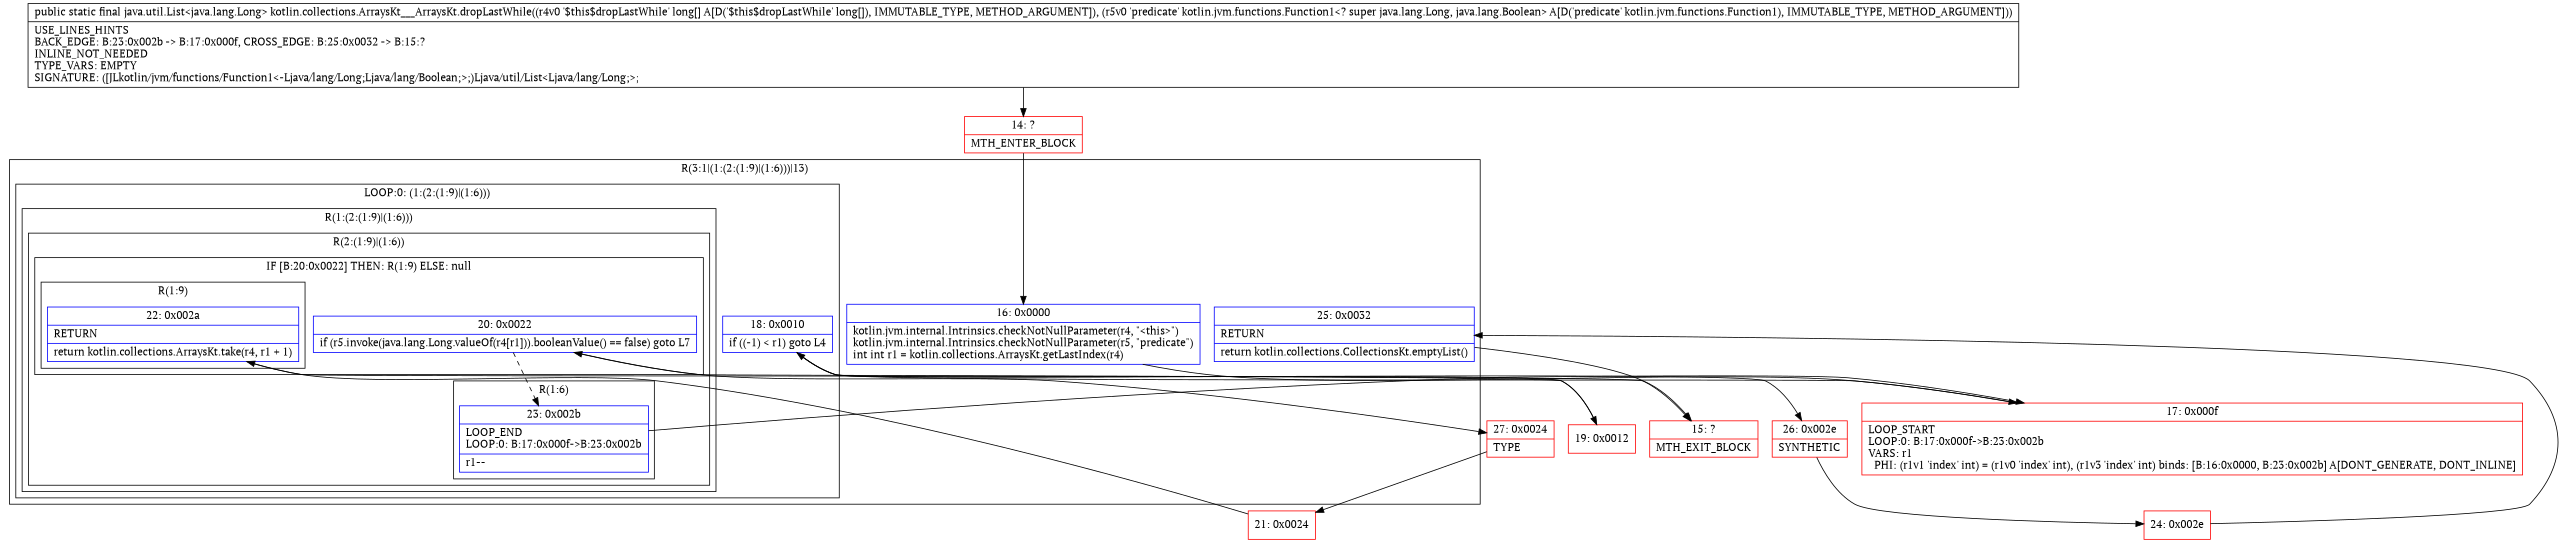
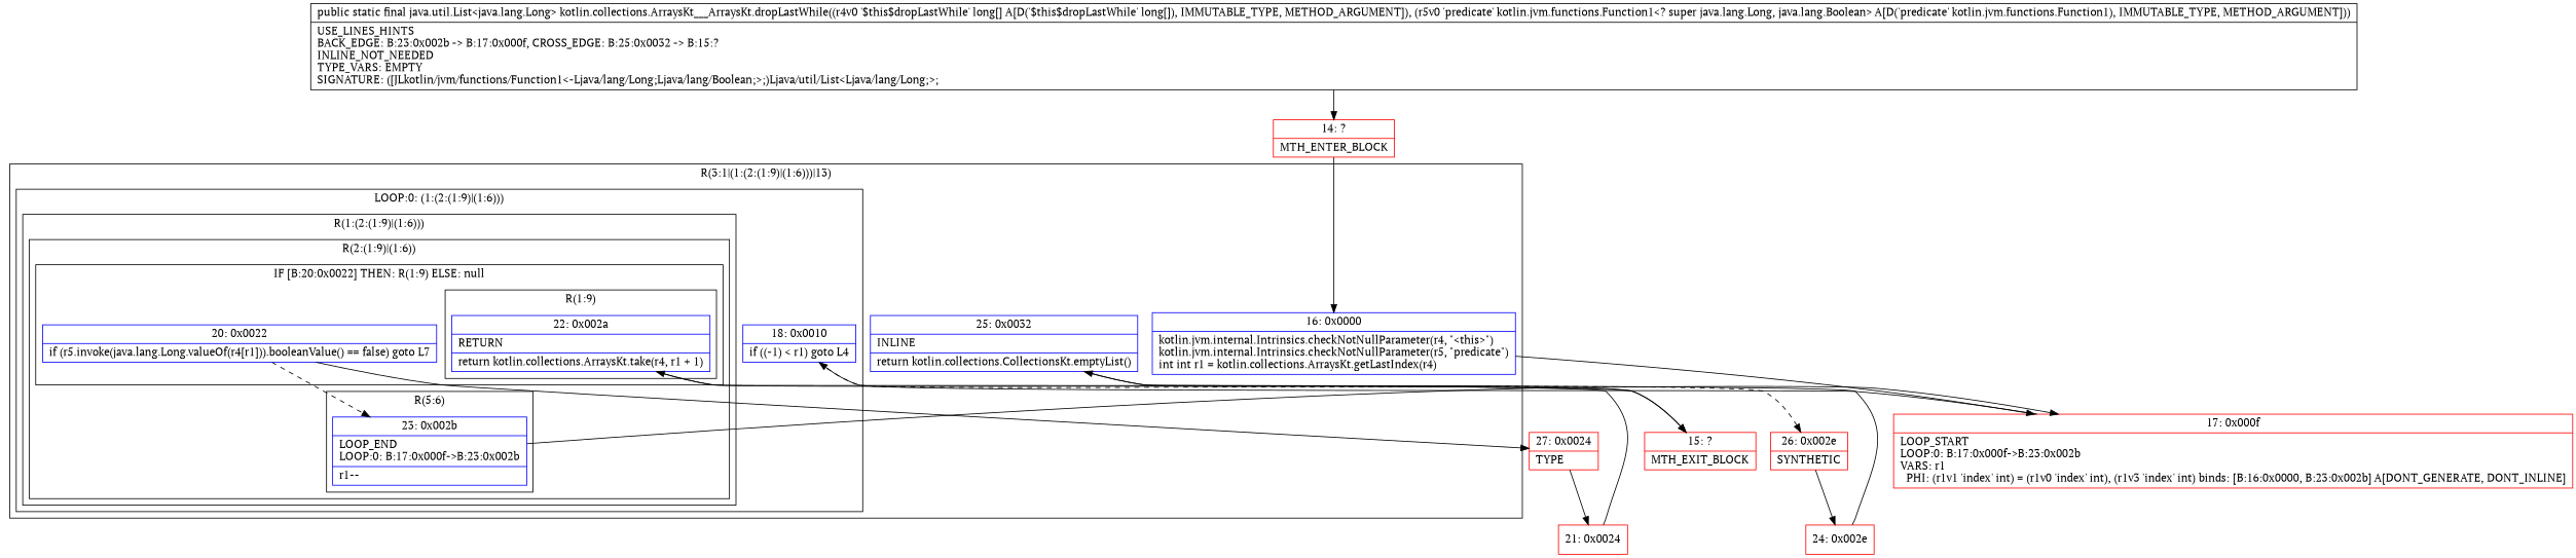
  digraph {
    fontname="PT Serif"
    node [color=red fontname="PT Serif" shape=record]
    edge [fontname="PT Serif"]
    n1 [color=blue label="{22\:\ 0x002a|RETURN\l|return kotlin.collections.ArraysKt.take(r4, r1 + 1)\l}"]
    n2 [color=blue label="{20\:\ 0x0022|if (r5.invoke(java.lang.Long.valueOf(r4[r1])).booleanValue() == false) goto L7\l}"]
    n3 [color=blue label="{23\:\ 0x002b|LOOP_END\lLOOP:0: B:17:0x000f\-\>B:23:0x002b\l|r1\-\-\l}"]
    n4 [color=blue label="{18\:\ 0x0010|if ((\-1) \< r1) goto L4\l}"]
    n5 [color=blue label="{16\:\ 0x0000|kotlin.jvm.internal.Intrinsics.checkNotNullParameter(r4, \"\<this\>\")\lkotlin.jvm.internal.Intrinsics.checkNotNullParameter(r5, \"predicate\")\lint int r1 = kotlin.collections.ArraysKt.getLastIndex(r4)\l}"]
-   n6 [color=blue label="{25\:\ 0x0032|RETURN\l|return kotlin.collections.CollectionsKt.emptyList()\l}"]
+   n6 [color=blue label="{25\:\ 0x0032|INLINE\l|return kotlin.collections.CollectionsKt.emptyList()\l}"]
    n7 [label="{15\:\ ?|MTH_EXIT_BLOCK\l}"]
    n8 [label="{27\:\ 0x0024|TYPE\l}"]
    n9 [label="{17\:\ 0x000f|LOOP_START\lLOOP:0: B:17:0x000f\-\>B:23:0x002b\lVARS: r1 \l  PHI: (r1v1 'index' int) = (r1v0 'index' int), (r1v3 'index' int) binds: [B:16:0x0000, B:23:0x002b] A[DONT_GENERATE, DONT_INLINE]\l}"]
-   n10 [label="{19\:\ 0x0012}"]
    n11 [label="{26\:\ 0x002e|SYNTHETIC\l}"]
    n12 [label="{24\:\ 0x002e}"]
    n13 [label="{21\:\ 0x0024}"]
    n14 [label="{14\:\ ?|MTH_ENTER_BLOCK\l}"]
    n15 [label="{public static final java.util.List\<java.lang.Long\> kotlin.collections.ArraysKt___ArraysKt.dropLastWhile((r4v0 '$this$dropLastWhile' long[] A[D('$this$dropLastWhile' long[]), IMMUTABLE_TYPE, METHOD_ARGUMENT]), (r5v0 'predicate' kotlin.jvm.functions.Function1\<? super java.lang.Long, java.lang.Boolean\> A[D('predicate' kotlin.jvm.functions.Function1), IMMUTABLE_TYPE, METHOD_ARGUMENT]))  | USE_LINES_HINTS\lBACK_EDGE: B:23:0x002b \-\> B:17:0x000f, CROSS_EDGE: B:25:0x0032 \-\> B:15:?\lINLINE_NOT_NEEDED\lTYPE_VARS: EMPTY\lSIGNATURE: ([JLkotlin\/jvm\/functions\/Function1\<\-Ljava\/lang\/Long;Ljava\/lang\/Boolean;\>;)Ljava\/util\/List\<Ljava\/lang\/Long;\>;\l}" color=""]
    subgraph cluster_1 {
      label="R(3:1|(1:(2:(1:9)|(1:6)))|13)"
      n5
      n6
      subgraph cluster_2 {
        label="LOOP:0: (1:(2:(1:9)|(1:6)))"
        n4
        subgraph cluster_3 {
          label="R(1:(2:(1:9)|(1:6)))"
          subgraph cluster_4 {
            label="R(2:(1:9)|(1:6))"
            subgraph cluster_5 {
              label="IF [B:20:0x0022] THEN: R(1:9) ELSE: null"
              n2
              subgraph cluster_6 {
                label="R(1:9)"
                n1
              }
            }
            subgraph cluster_7 {
-             label="R(1:6)"
+             label="R(5:6)"
              n3
            }
          }
        }
      }
    }
    n1 -> n7
    n2 -> n3 [style=dashed]
    n2 -> n8
    n3 -> n9
-   n4 -> n10
-   n4 -> n11 [style=solid]
+   n4 -> n11 [style=dashed]
    n5 -> n9
    n6 -> n7
    n8 -> n13
    n9 -> n4
-   n10 -> n2
    n11 -> n12
    n12 -> n6
    n13 -> n1
    n14 -> n5
    n15 -> n14
  }
